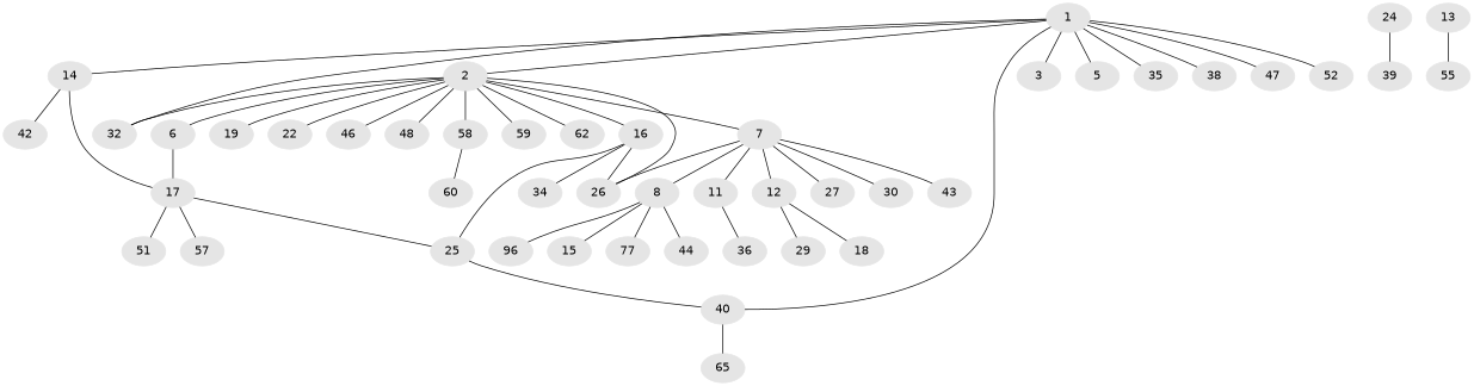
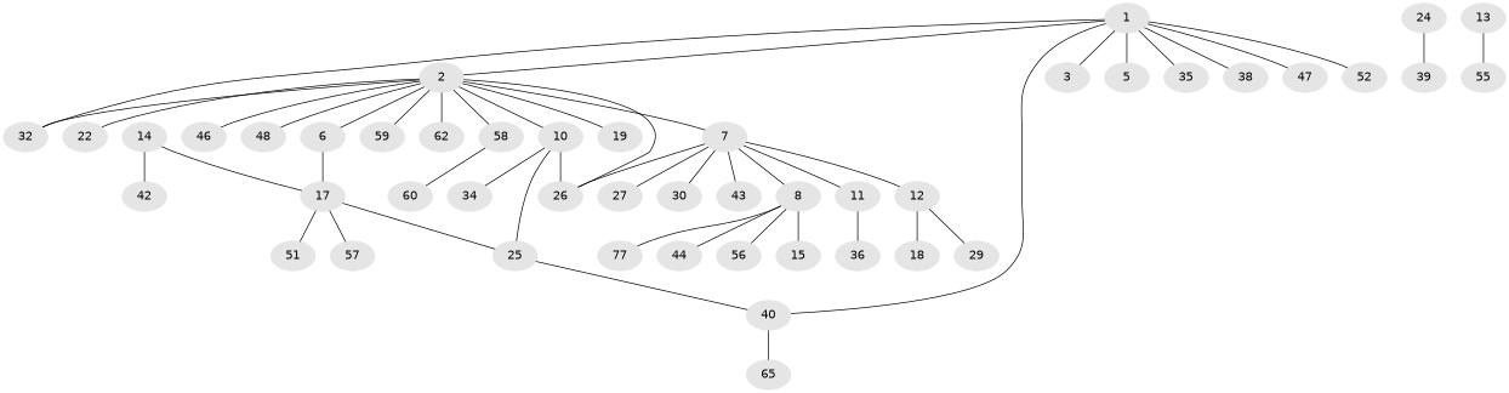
  graph {
    fontname="DejaVu Sans"
    node [color=gray90 fontname="DejaVu Sans" style=filled]
    edge [fontname="DejaVu Sans"]
    1 [super="+33"]
    2 [super="+20"]
    3 [super="+4"]
    5
    14 [super="+28"]
    32
    35
    38
    40 [super="+61"]
    47
    52
    6 [super="+16"]
    7 [super="+9"]
-   10 [super="+31" label=16]
+   10 [super="+31"]
    19
    22 [super="+45"]
    26
    46
    48
    58
    59
    62
    17 [super="+21"]
    42
    24 [super="+54"]
    39
    65
    8 [super="+41"]
    11 [super="+23"]
    12 [super="+49"]
    27
    30
    43
    25 [super="+50"]
    34
    13
    55
    60 [super="+64"]
    51
    57
    15
    n42 [label=77]
    44
-   56 [label=96]
+   56
    36
    18
    29
    1 -- 2
    1 -- 3
    1 -- 5
-   1 -- 14
    1 -- 32
    1 -- 35
    1 -- 38
    1 -- 40
    1 -- 47
    1 -- 52
    2 -- 32
    2 -- 6
    2 -- 7
    2 -- 10
    2 -- 19
    2 -- 22
    2 -- 26
    2 -- 46
    2 -- 48
    2 -- 58
    2 -- 59
    2 -- 62
    14 -- 17
    14 -- 42
    40 -- 65
    6 -- 17
    7 -- 26
    7 -- 8
    7 -- 11
    7 -- 12
    7 -- 27
    7 -- 30
    7 -- 43
    10 -- 26
    10 -- 25
    10 -- 34
    58 -- 60
    17 -- 25
    17 -- 51
    17 -- 57
    24 -- 39
    8 -- 15
    8 -- n42
    8 -- 44
    8 -- 56
    11 -- 36
    12 -- 18
    12 -- 29
    25 -- 40
    13 -- 55
  }
